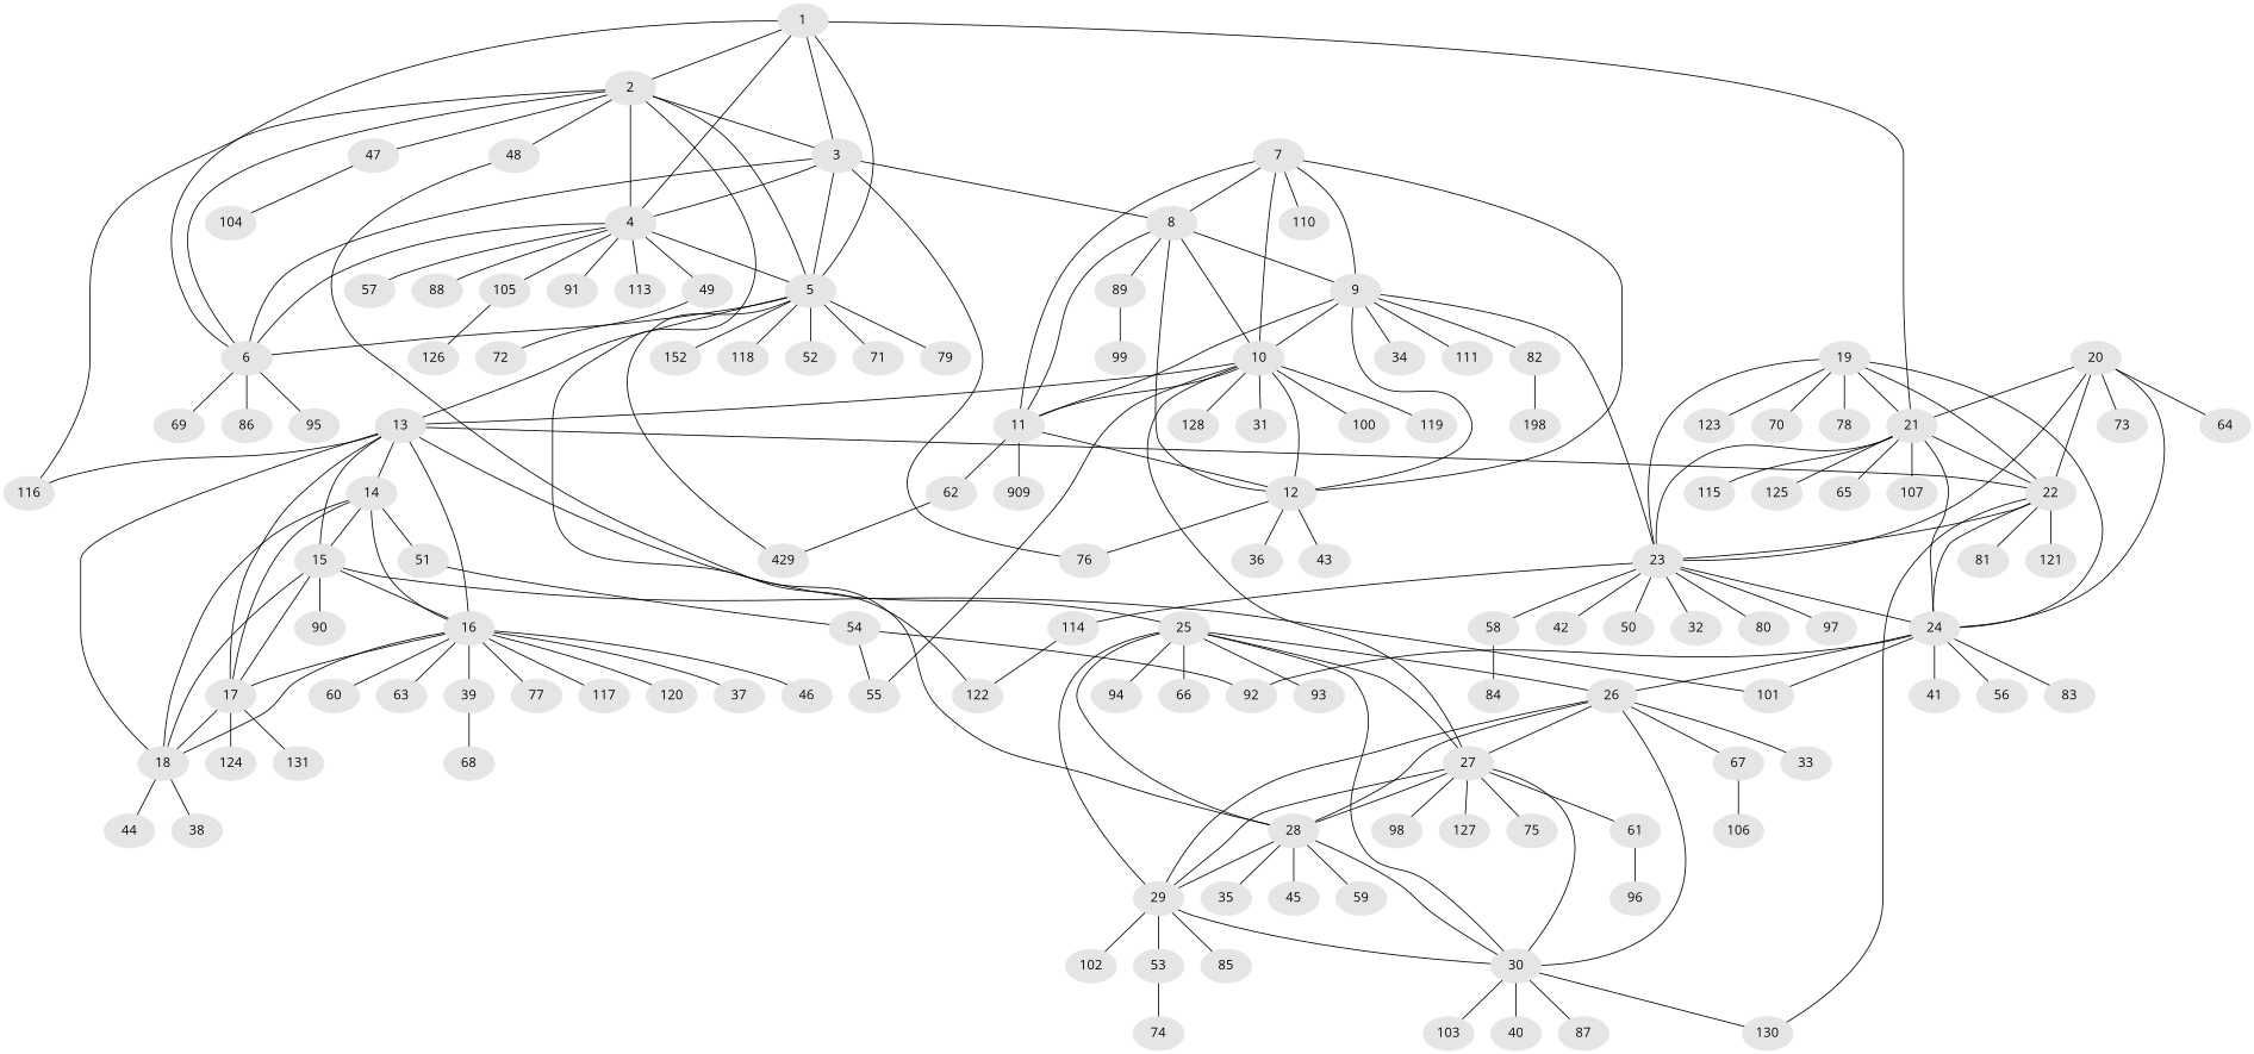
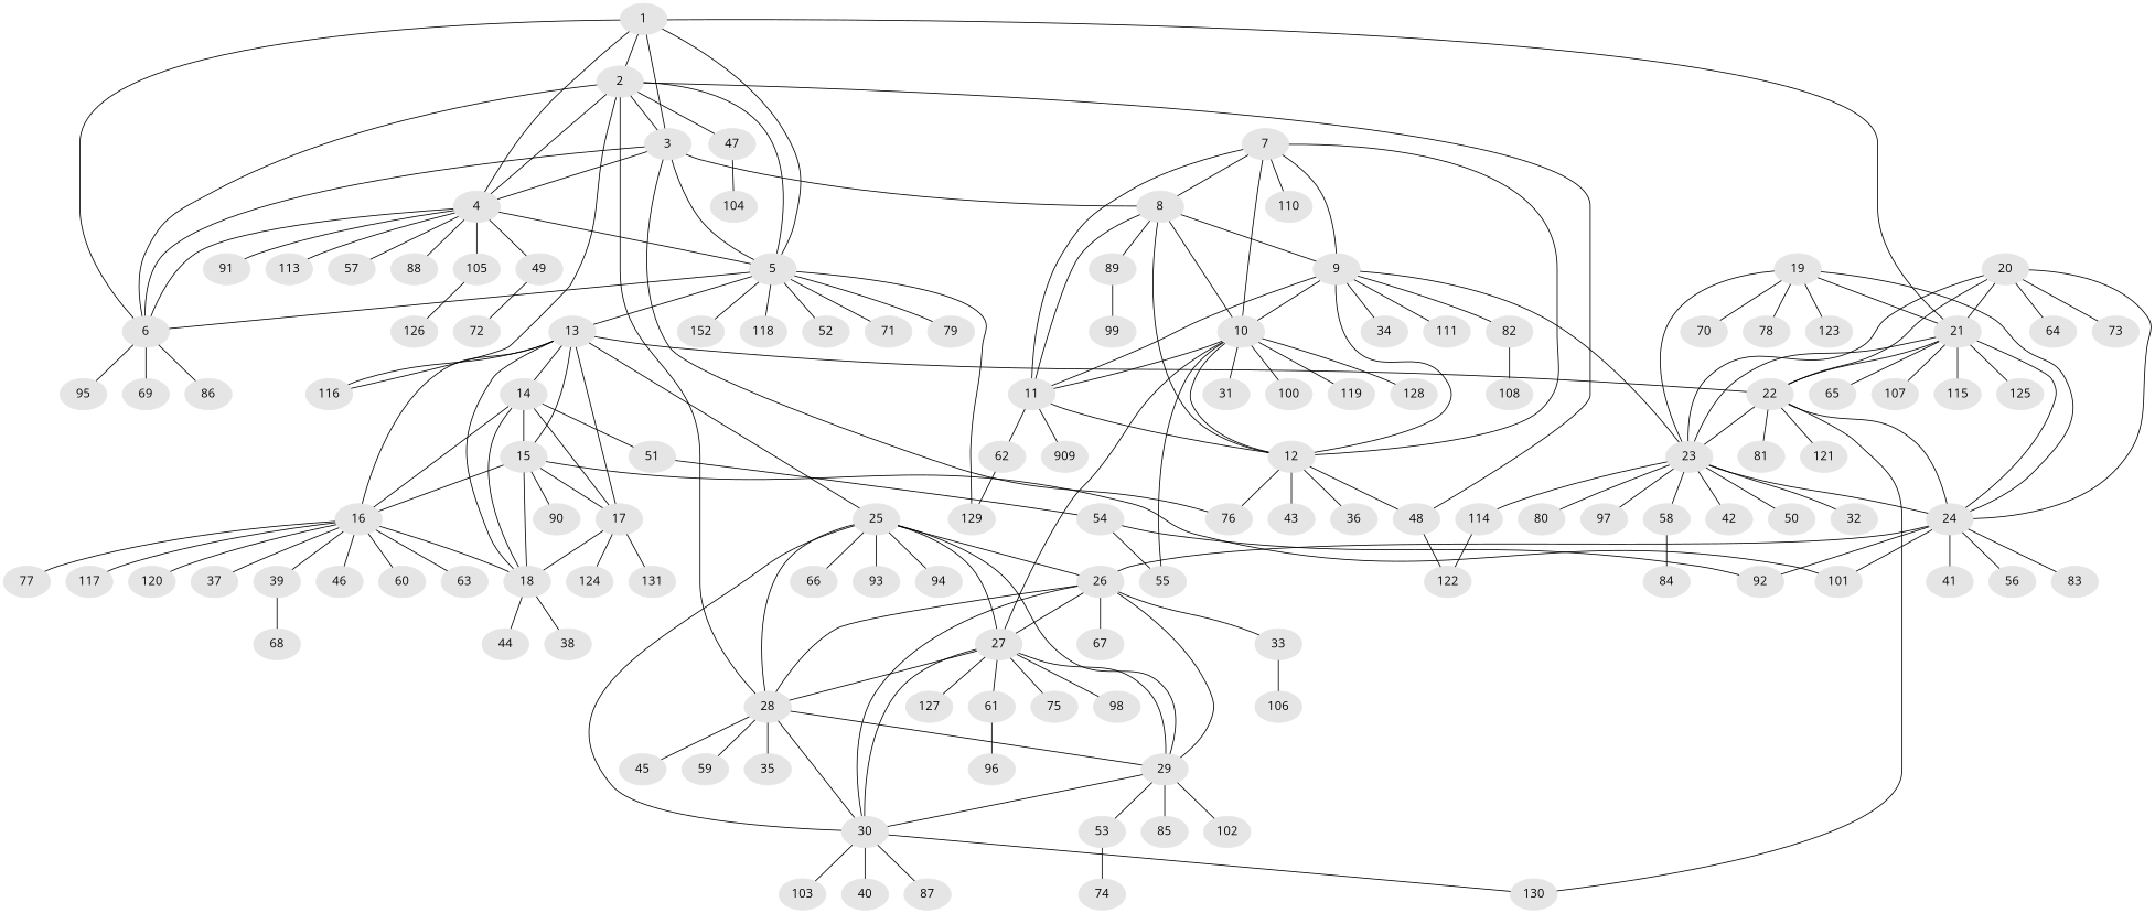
  graph {
    fontname="Open Sans"
    node [color=gray90 fontname="Open Sans" style=filled]
    edge [fontname="Open Sans"]
    1
    2
    3
    4
    5
    6
    21
    28
    47
    48
    116
    8
    76
    49
    57
    88
    91
    105
    113
    13
    52
    71
    79
    n24 [label=152]
    118
-   129 [label=429]
+   129
    69
    86
    95
    23
    22
    24
    65
    107
    115
    125
    29
    30
    35
    45
    59
    104
    122
    9
    10
    11
    12
    89
    72
    126
    14
    15
    16
    17
    18
    25
    7
    110
    34
    82
    111
    27
    31
    55
    100
    119
    128
    62
    n69 [label=909]
    36
    43
    99
    32
    42
    50
    58
    80
    97
    114
-   108 [label=198]
+   108
    61
    75
    98
    127
    51
    90
    101
    37
    39
    46
    60
    63
    77
    117
    120
    124
    131
    38
    44
    81
    121
    130
    26
    66
    93
    94
    54
    68
    19
    70
    78
    123
    20
    64
    73
    41
    56
    83
    92
    84
    33
    67
    53
    85
    102
    40
    87
    103
    106
    96
    74
    1 -- 2
    1 -- 3
    1 -- 4
    1 -- 5
    1 -- 6
    1 -- 21
    2 -- 3
    2 -- 4
    2 -- 5
    2 -- 6
    2 -- 28
    2 -- 47
    2 -- 48
    2 -- 116
    3 -- 4
    3 -- 5
    3 -- 6
    3 -- 8
    3 -- 76
    4 -- 5
    4 -- 6
    4 -- 49
    4 -- 57
    4 -- 88
    4 -- 91
    4 -- 105
    4 -- 113
    5 -- 6
    5 -- 13
    5 -- 52
    5 -- 71
    5 -- 79
    5 -- n24
    5 -- 118
    5 -- 129
    6 -- 69
    6 -- 86
    6 -- 95
    21 -- 23
    21 -- 22
    21 -- 24
    21 -- 65
    21 -- 107
    21 -- 115
    21 -- 125
    28 -- 29
    28 -- 30
    28 -- 35
    28 -- 45
    28 -- 59
    47 -- 104
    48 -- 122
    8 -- 9
    8 -- 10
    8 -- 11
    8 -- 12
    8 -- 89
    49 -- 72
    105 -- 126
    13 -- 116
    13 -- 22
    13 -- 14
    13 -- 15
    13 -- 16
    13 -- 17
    13 -- 18
    13 -- 25
    23 -- 24
    23 -- 32
    23 -- 42
    23 -- 50
    23 -- 58
    23 -- 80
    23 -- 97
    23 -- 114
    22 -- 23
    22 -- 24
    22 -- 81
    22 -- 121
    22 -- 130
    24 -- 101
    24 -- 26
    24 -- 41
    24 -- 56
    24 -- 83
    24 -- 92
    29 -- 30
    29 -- 53
    29 -- 85
    29 -- 102
    30 -- 130
    30 -- 40
    30 -- 87
    30 -- 103
    9 -- 23
    9 -- 10
    9 -- 11
    9 -- 12
    9 -- 34
    9 -- 82
    9 -- 111
-   10 -- 13
    10 -- 11
    10 -- 12
    10 -- 27
    10 -- 31
    10 -- 55
    10 -- 100
    10 -- 119
    10 -- 128
    11 -- 12
    11 -- 62
    11 -- n69
+   12 -- 48
    12 -- 76
    12 -- 36
    12 -- 43
    89 -- 99
    14 -- 15
    14 -- 16
    14 -- 17
    14 -- 18
    14 -- 51
    15 -- 16
    15 -- 17
    15 -- 18
    15 -- 90
    15 -- 101
-   16 -- 17
    16 -- 18
    16 -- 37
    16 -- 39
    16 -- 46
    16 -- 60
    16 -- 63
    16 -- 77
    16 -- 117
    16 -- 120
    17 -- 18
    17 -- 124
    17 -- 131
    18 -- 38
    18 -- 44
    25 -- 28
    25 -- 29
    25 -- 30
    25 -- 27
    25 -- 26
    25 -- 66
    25 -- 93
    25 -- 94
    7 -- 8
    7 -- 9
    7 -- 10
    7 -- 11
    7 -- 12
    7 -- 110
    82 -- 108
    27 -- 28
    27 -- 29
    27 -- 30
    27 -- 61
    27 -- 75
    27 -- 98
    27 -- 127
    62 -- 129
    58 -- 84
    114 -- 122
    61 -- 96
    51 -- 54
    39 -- 68
    26 -- 28
    26 -- 29
    26 -- 30
    26 -- 27
    26 -- 33
    26 -- 67
    54 -- 55
    54 -- 92
    19 -- 21
    19 -- 23
-   19 -- 22
    19 -- 24
    19 -- 70
    19 -- 78
    19 -- 123
    20 -- 21
    20 -- 23
    20 -- 22
    20 -- 24
    20 -- 64
    20 -- 73
-   67 -- 106
+   33 -- 106
    53 -- 74
  }
